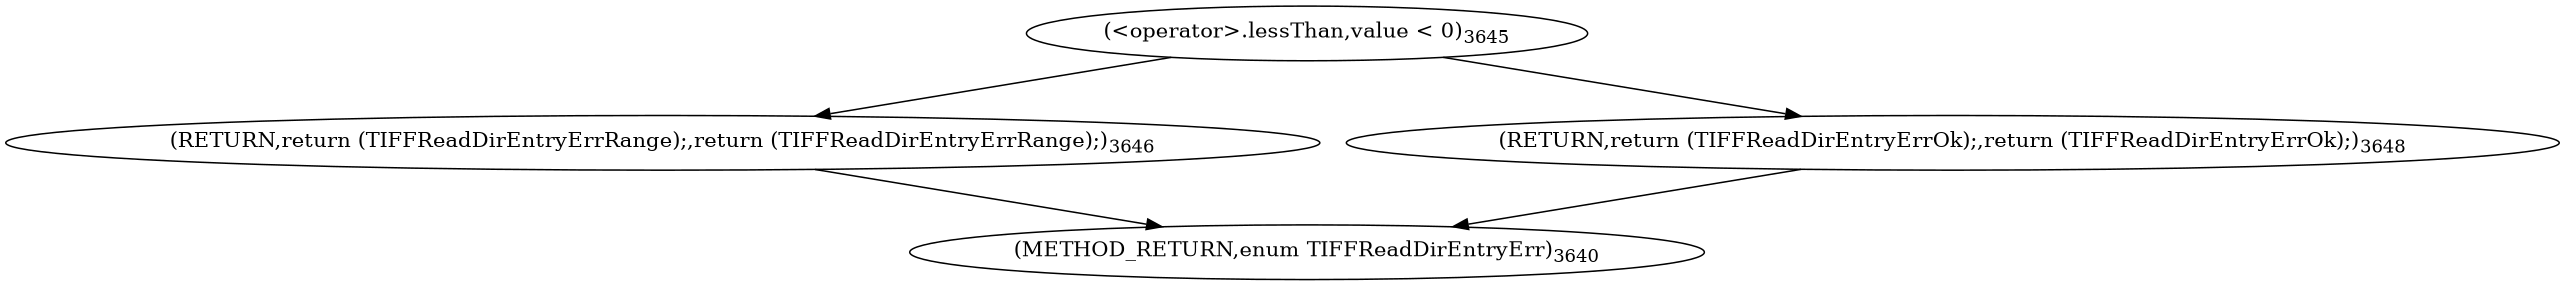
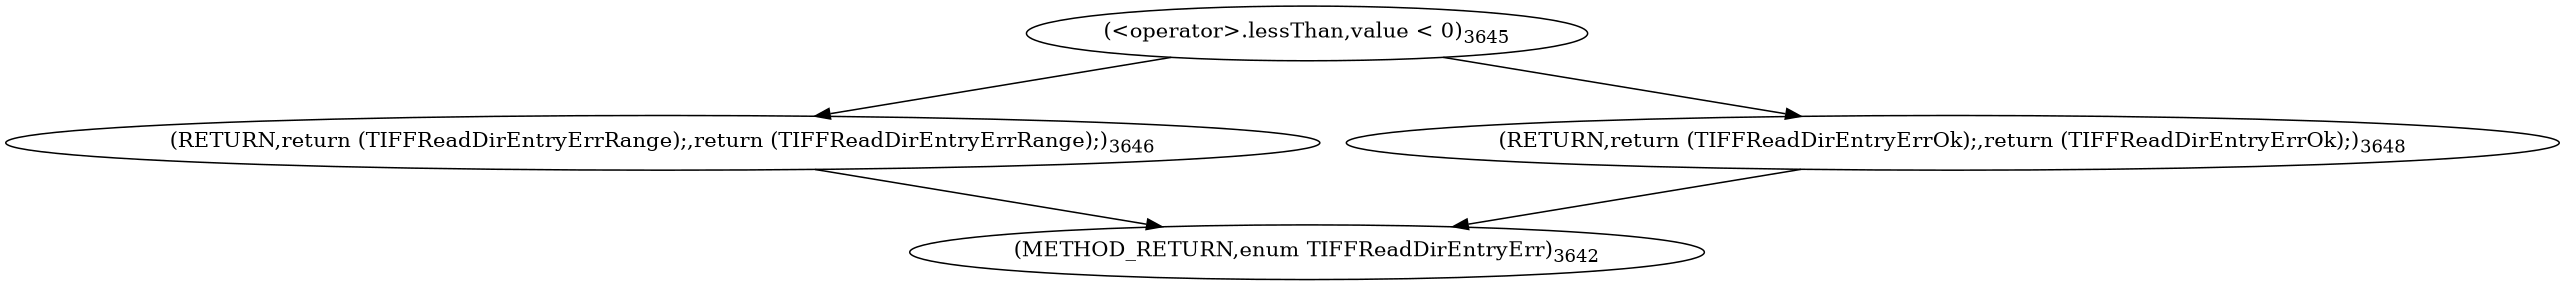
  digraph {
    n1 [label=<(&lt;operator&gt;.lessThan,value &lt; 0)<SUB>3645</SUB>>]
    n2 [label=<(RETURN,return (TIFFReadDirEntryErrRange);,return (TIFFReadDirEntryErrRange);)<SUB>3646</SUB>>]
    n3 [label=<(RETURN,return (TIFFReadDirEntryErrOk);,return (TIFFReadDirEntryErrOk);)<SUB>3648</SUB>>]
-   n4 [label=<(METHOD_RETURN,enum TIFFReadDirEntryErr)<SUB>3640</SUB>>]
+   n4 [label=<(METHOD_RETURN,enum TIFFReadDirEntryErr)<SUB>3642</SUB>>]
    n1 -> n2
    n1 -> n3
    n2 -> n4
    n3 -> n4
  }
